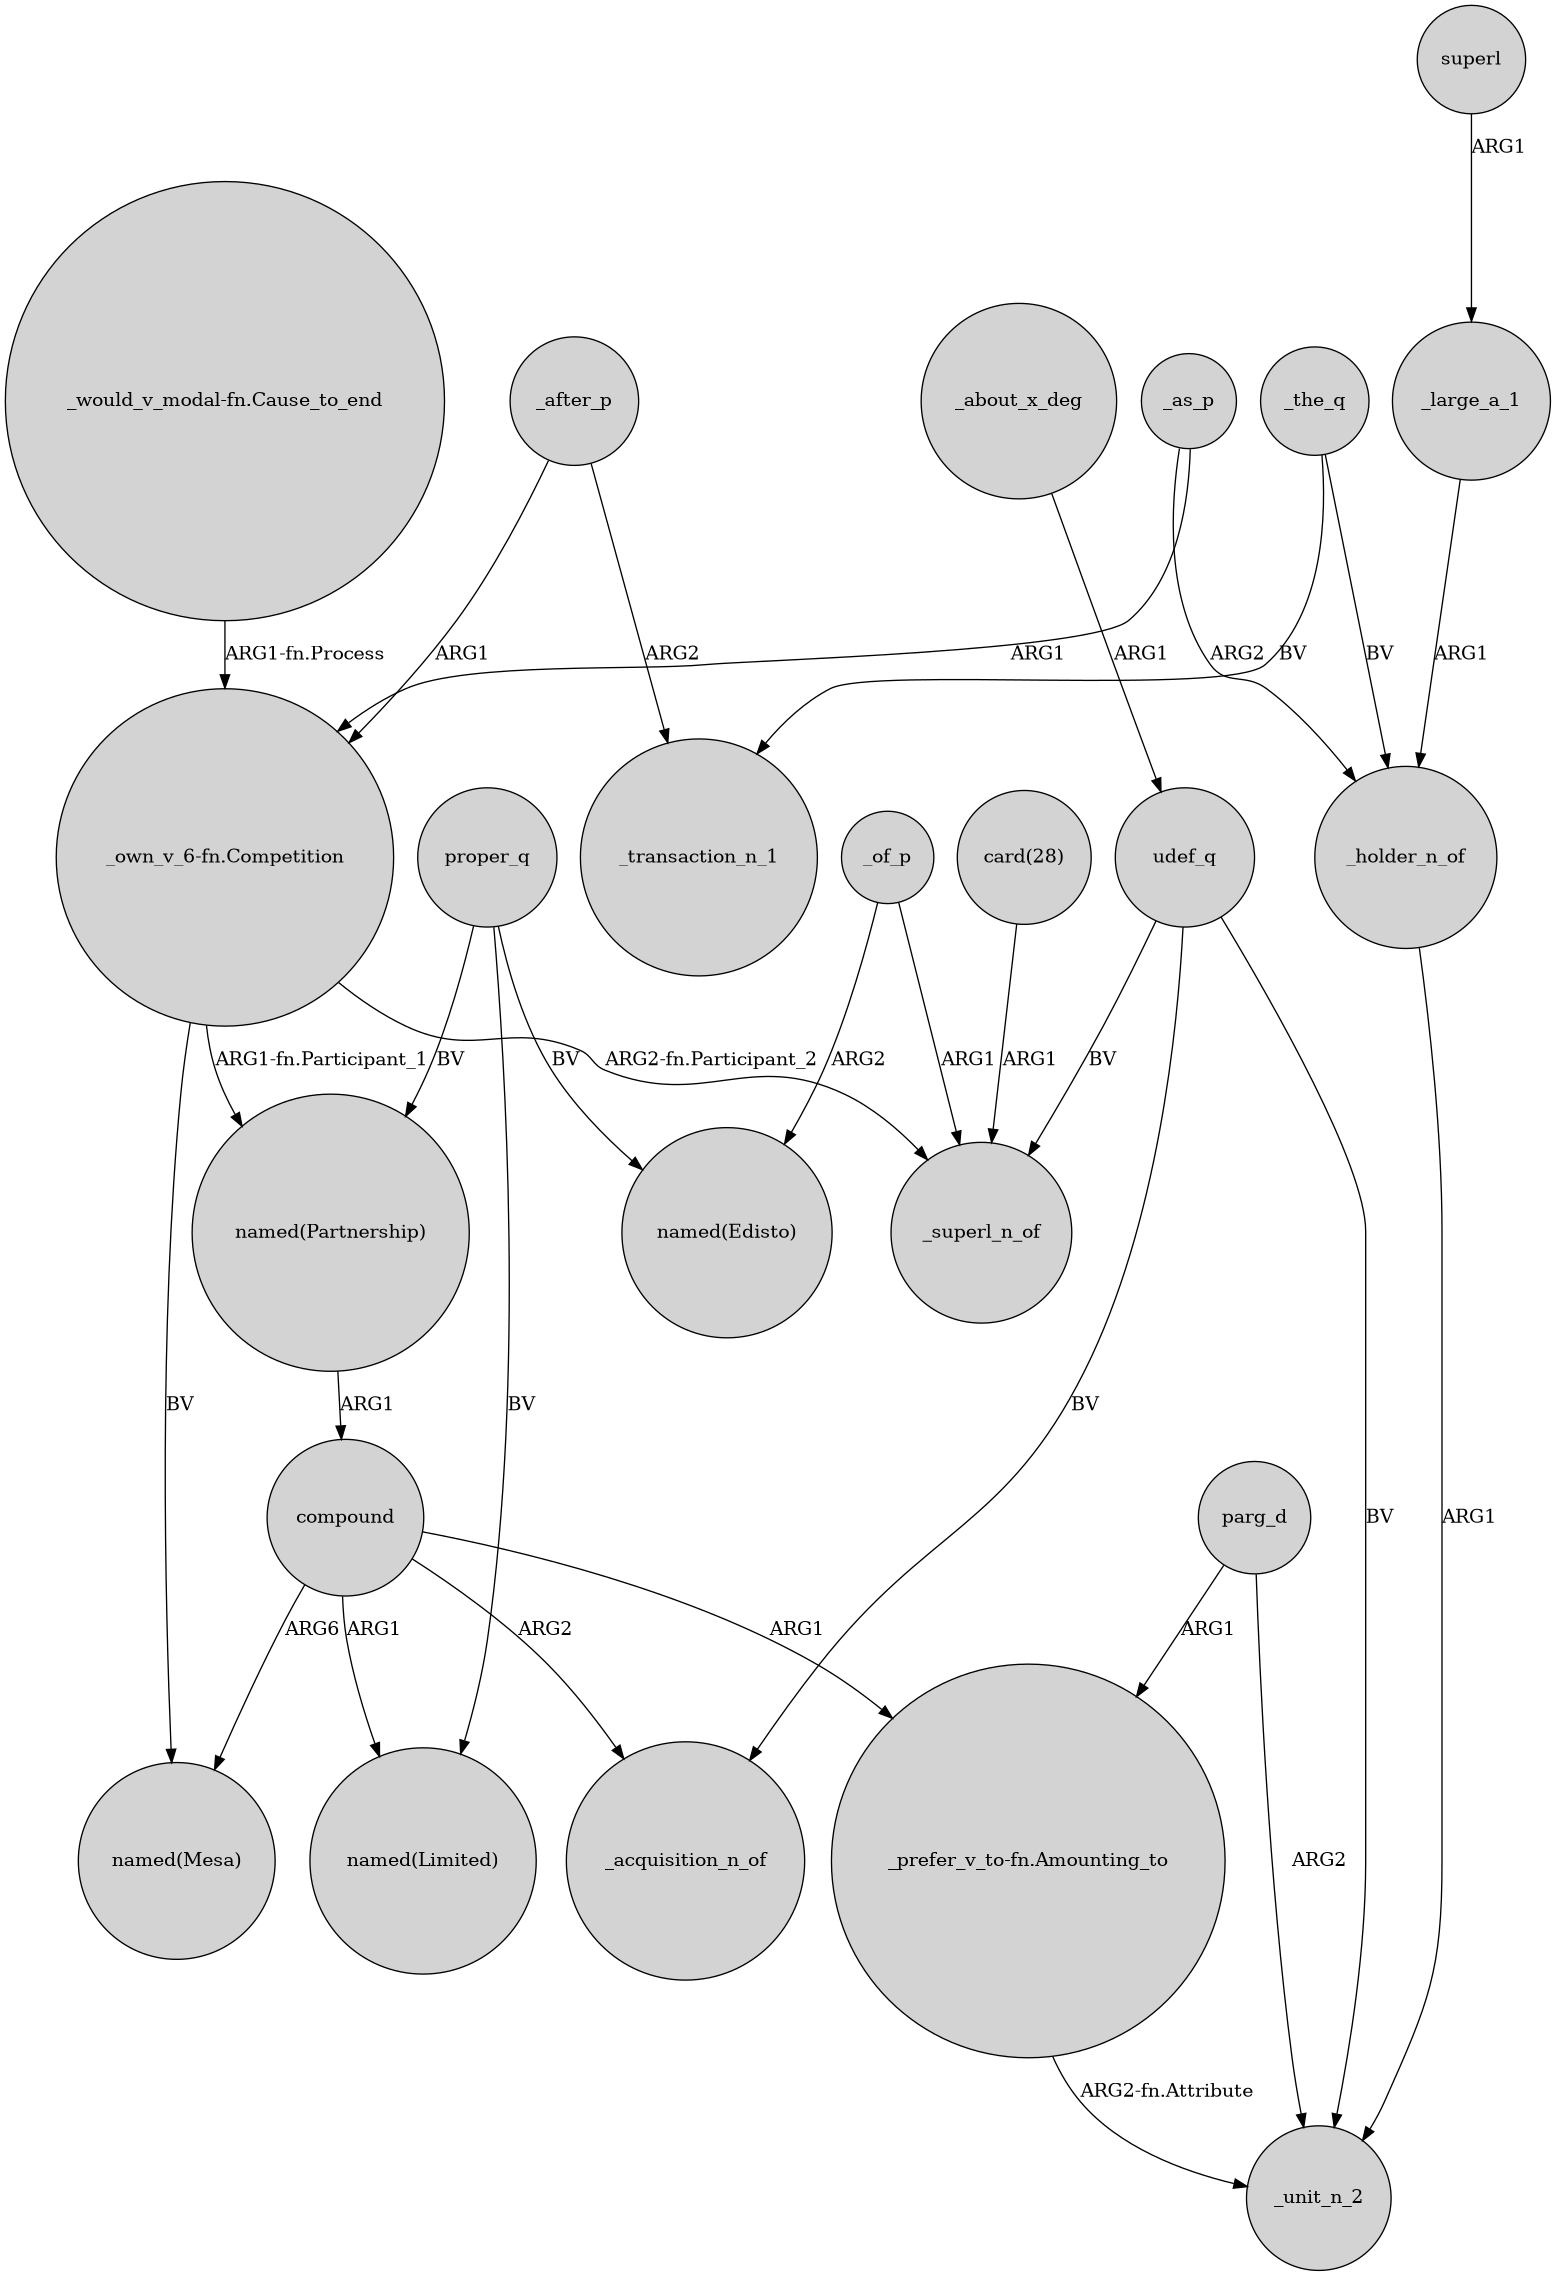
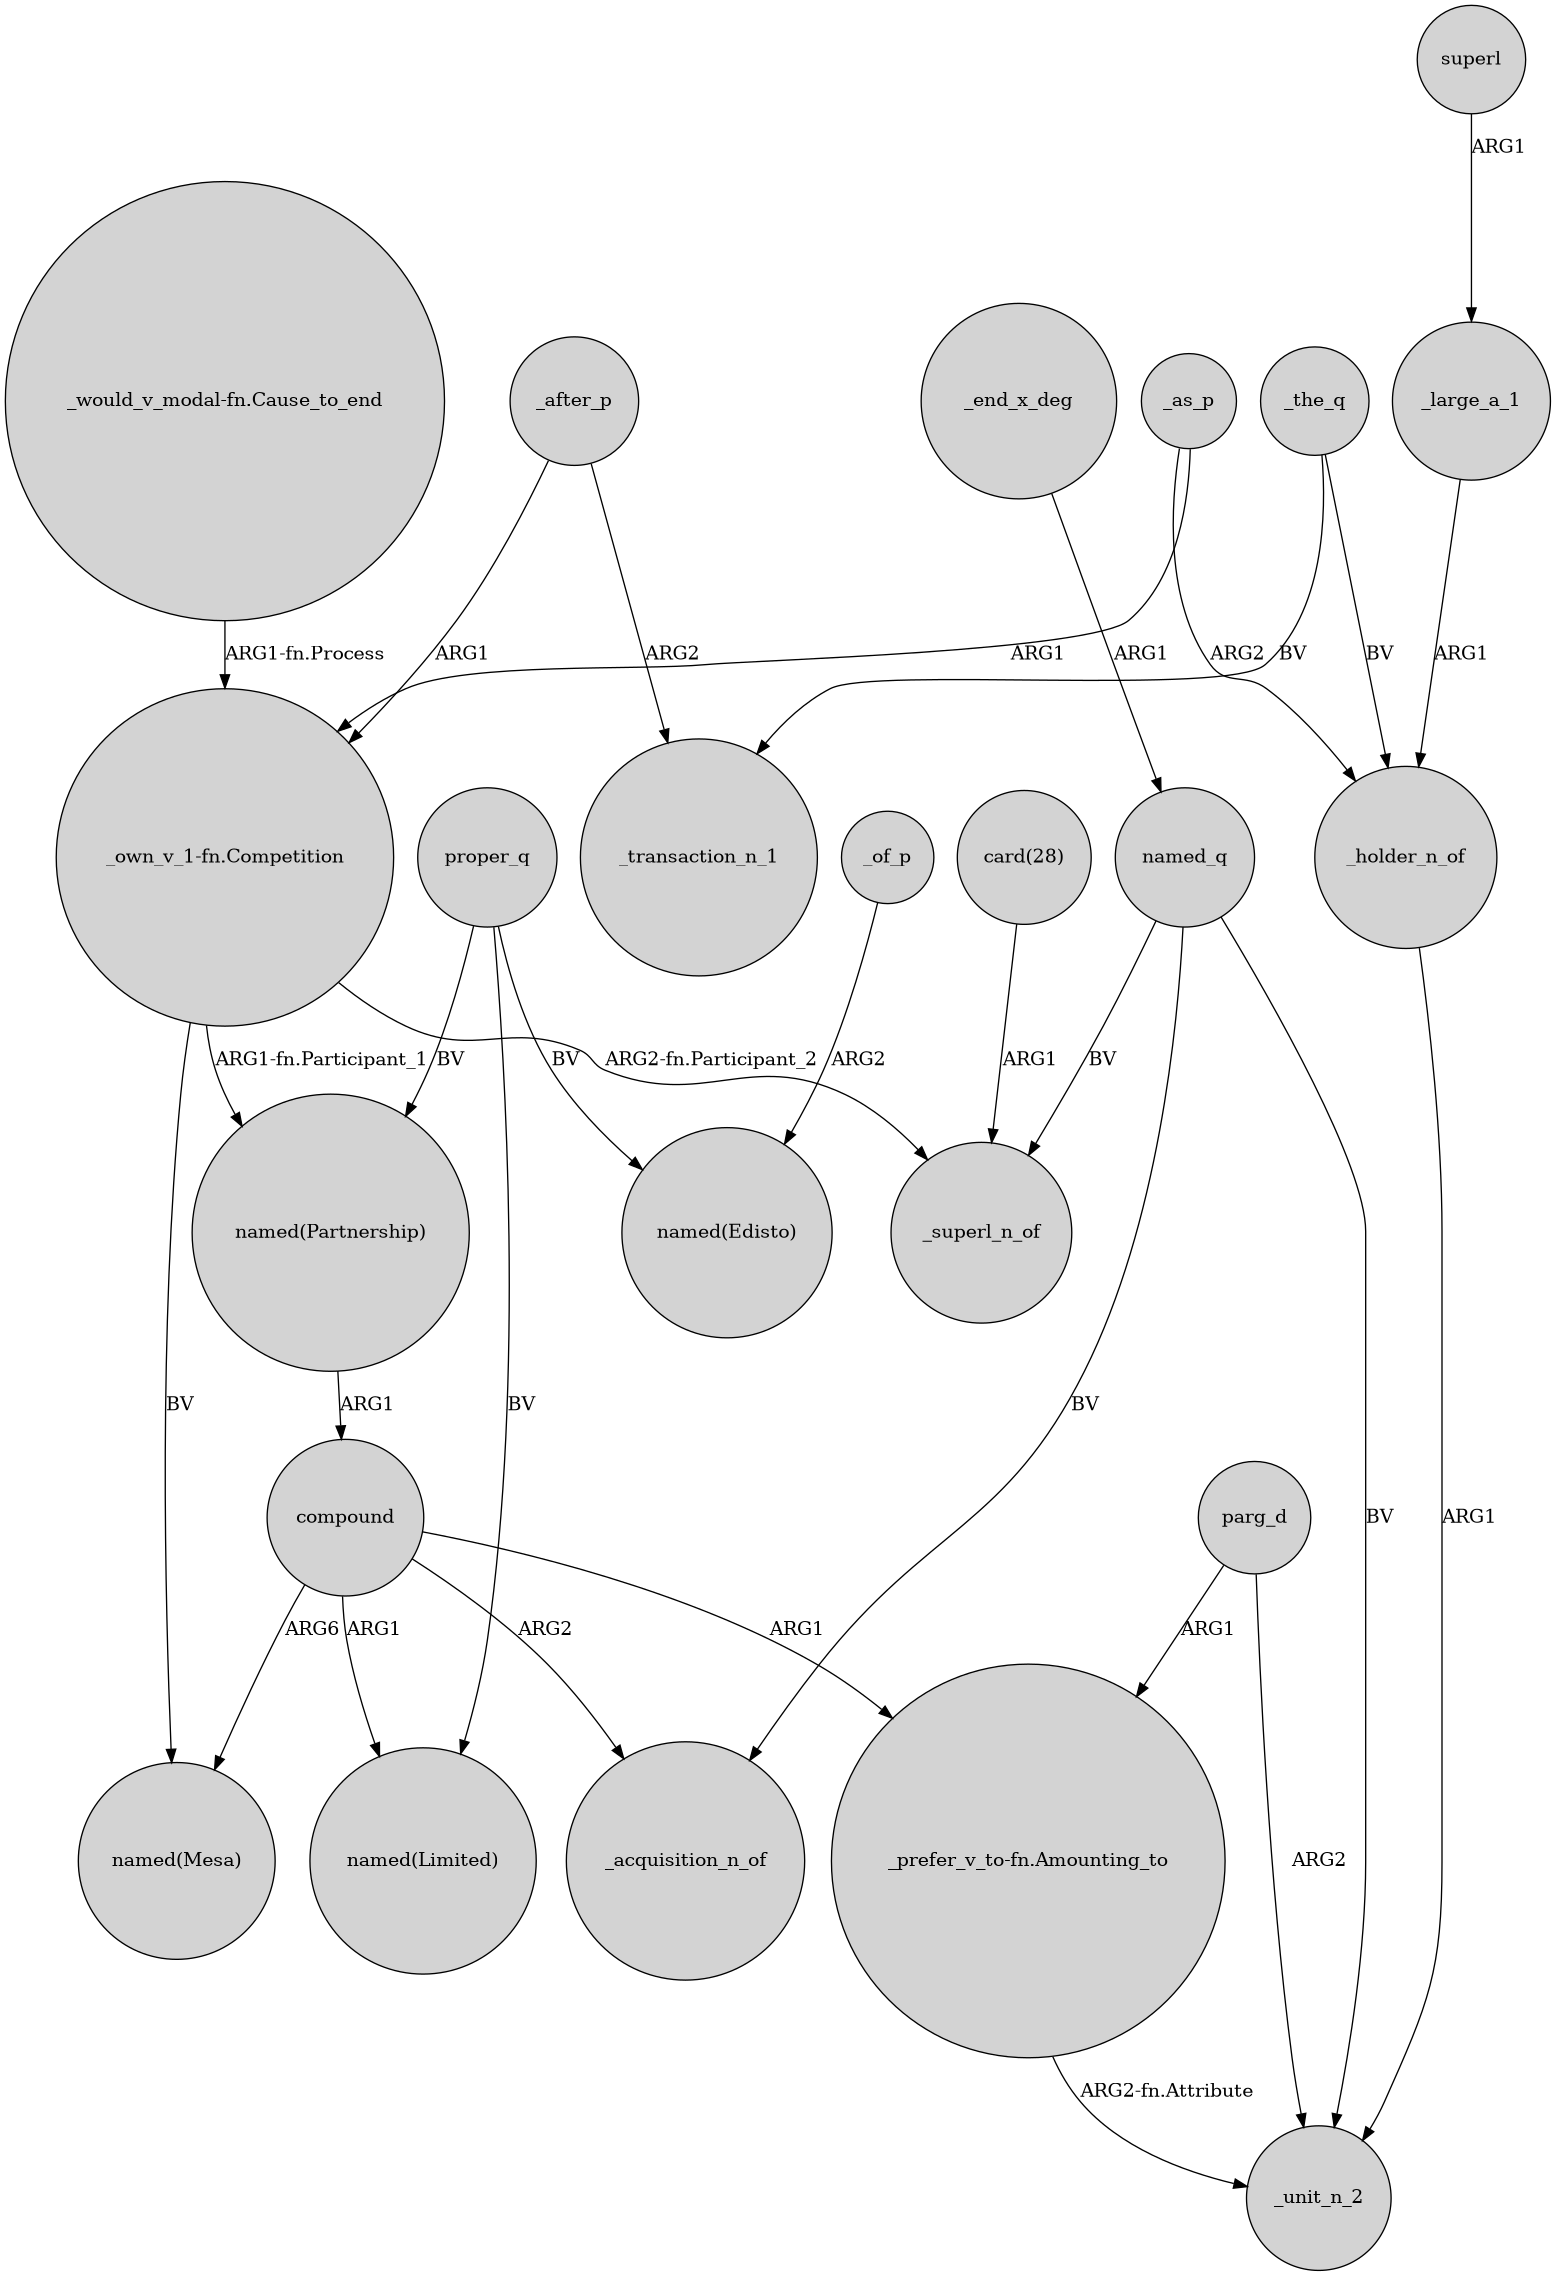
  digraph {
    node [shape=circle style=filled]
-   "_own_v_1-fn.Competition" [label="_own_v_6-fn.Competition"]
+   "_own_v_1-fn.Competition"
    "named(Partnership)"
    n3 [label=_superl_n_of]
    "named(Mesa)"
    compound
    "_prefer_v_to-fn.Amounting_to"
    "named(Limited)"
    _acquisition_n_of
    _unit_n_2
    proper_q
    "named(Edisto)"
-   udef_q
+   udef_q [label=named_q]
    _of_p
    "_would_v_modal-fn.Cause_to_end"
    parg_d
-   _about_x_deg
+   _about_x_deg [label=_end_x_deg]
    "card(28)"
    _the_q
    _transaction_n_1
    _holder_n_of
    _as_p
    _after_p
    _large_a_1
    superl
    "_own_v_1-fn.Competition" -> "named(Partnership)" [label="ARG1-fn.Participant_1"]
    "_own_v_1-fn.Competition" -> n3 [label="ARG2-fn.Participant_2"]
    "_own_v_1-fn.Competition" -> "named(Mesa)" [label=BV]
    "named(Partnership)" -> compound [label=ARG1]
    compound -> "named(Mesa)" [label=ARG6]
    compound -> "_prefer_v_to-fn.Amounting_to" [label=ARG1]
    compound -> "named(Limited)" [label=ARG1]
    compound -> _acquisition_n_of [label=ARG2]
    "_prefer_v_to-fn.Amounting_to" -> _unit_n_2 [label="ARG2-fn.Attribute"]
    proper_q -> "named(Partnership)" [label=BV]
    proper_q -> "named(Limited)" [label=BV]
    proper_q -> "named(Edisto)" [label=BV]
    udef_q -> n3 [label=BV]
    udef_q -> _acquisition_n_of [label=BV]
    udef_q -> _unit_n_2 [label=BV]
-   _of_p -> n3 [label=ARG1]
    _of_p -> "named(Edisto)" [label=ARG2]
    "_would_v_modal-fn.Cause_to_end" -> "_own_v_1-fn.Competition" [label="ARG1-fn.Process"]
    parg_d -> "_prefer_v_to-fn.Amounting_to" [label=ARG1]
    parg_d -> _unit_n_2 [label=ARG2]
    _about_x_deg -> udef_q [label=ARG1]
    "card(28)" -> n3 [label=ARG1]
    _the_q -> _transaction_n_1 [label=BV]
    _the_q -> _holder_n_of [label=BV]
    _holder_n_of -> _unit_n_2 [label=ARG1]
    _as_p -> "_own_v_1-fn.Competition" [label=ARG1]
    _as_p -> _holder_n_of [label=ARG2]
    _after_p -> "_own_v_1-fn.Competition" [label=ARG1]
    _after_p -> _transaction_n_1 [label=ARG2]
    _large_a_1 -> _holder_n_of [label=ARG1]
    superl -> _large_a_1 [label=ARG1]
  }
